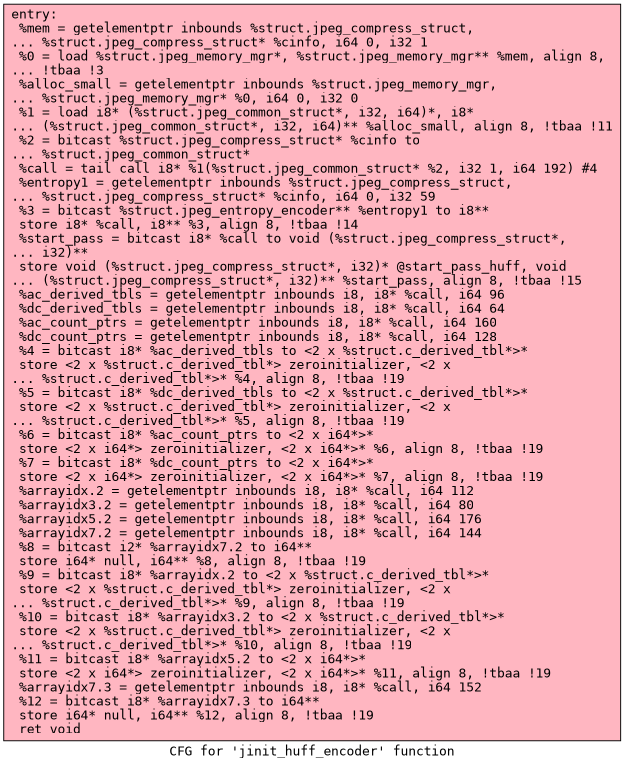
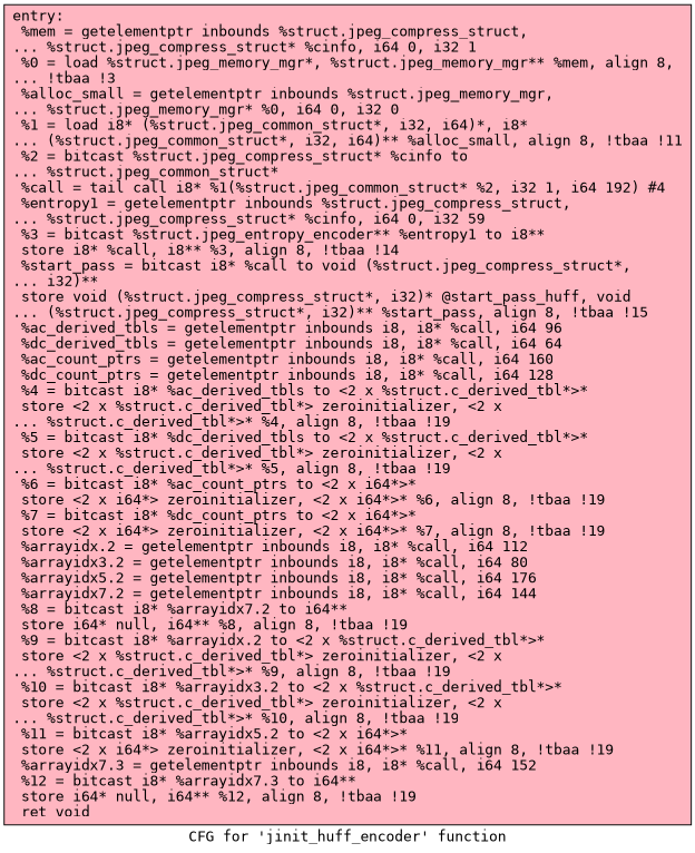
  digraph {
    label="CFG for 'jinit_huff_encoder' function"
    fontname="DejaVu Sans Mono"
-   n1 [fillcolor=lightpink label="{entry:\l  %mem = getelementptr inbounds %struct.jpeg_compress_struct,\l... %struct.jpeg_compress_struct* %cinfo, i64 0, i32 1\l  %0 = load %struct.jpeg_memory_mgr*, %struct.jpeg_memory_mgr** %mem, align 8,\l... !tbaa !3\l  %alloc_small = getelementptr inbounds %struct.jpeg_memory_mgr,\l... %struct.jpeg_memory_mgr* %0, i64 0, i32 0\l  %1 = load i8* (%struct.jpeg_common_struct*, i32, i64)*, i8*\l... (%struct.jpeg_common_struct*, i32, i64)** %alloc_small, align 8, !tbaa !11\l  %2 = bitcast %struct.jpeg_compress_struct* %cinfo to\l... %struct.jpeg_common_struct*\l  %call = tail call i8* %1(%struct.jpeg_common_struct* %2, i32 1, i64 192) #4\l  %entropy1 = getelementptr inbounds %struct.jpeg_compress_struct,\l... %struct.jpeg_compress_struct* %cinfo, i64 0, i32 59\l  %3 = bitcast %struct.jpeg_entropy_encoder** %entropy1 to i8**\l  store i8* %call, i8** %3, align 8, !tbaa !14\l  %start_pass = bitcast i8* %call to void (%struct.jpeg_compress_struct*,\l... i32)**\l  store void (%struct.jpeg_compress_struct*, i32)* @start_pass_huff, void\l... (%struct.jpeg_compress_struct*, i32)** %start_pass, align 8, !tbaa !15\l  %ac_derived_tbls = getelementptr inbounds i8, i8* %call, i64 96\l  %dc_derived_tbls = getelementptr inbounds i8, i8* %call, i64 64\l  %ac_count_ptrs = getelementptr inbounds i8, i8* %call, i64 160\l  %dc_count_ptrs = getelementptr inbounds i8, i8* %call, i64 128\l  %4 = bitcast i8* %ac_derived_tbls to \<2 x %struct.c_derived_tbl*\>*\l  store \<2 x %struct.c_derived_tbl*\> zeroinitializer, \<2 x\l... %struct.c_derived_tbl*\>* %4, align 8, !tbaa !19\l  %5 = bitcast i8* %dc_derived_tbls to \<2 x %struct.c_derived_tbl*\>*\l  store \<2 x %struct.c_derived_tbl*\> zeroinitializer, \<2 x\l... %struct.c_derived_tbl*\>* %5, align 8, !tbaa !19\l  %6 = bitcast i8* %ac_count_ptrs to \<2 x i64*\>*\l  store \<2 x i64*\> zeroinitializer, \<2 x i64*\>* %6, align 8, !tbaa !19\l  %7 = bitcast i8* %dc_count_ptrs to \<2 x i64*\>*\l  store \<2 x i64*\> zeroinitializer, \<2 x i64*\>* %7, align 8, !tbaa !19\l  %arrayidx.2 = getelementptr inbounds i8, i8* %call, i64 112\l  %arrayidx3.2 = getelementptr inbounds i8, i8* %call, i64 80\l  %arrayidx5.2 = getelementptr inbounds i8, i8* %call, i64 176\l  %arrayidx7.2 = getelementptr inbounds i8, i8* %call, i64 144\l  %8 = bitcast i2* %arrayidx7.2 to i64**\l  store i64* null, i64** %8, align 8, !tbaa !19\l  %9 = bitcast i8* %arrayidx.2 to \<2 x %struct.c_derived_tbl*\>*\l  store \<2 x %struct.c_derived_tbl*\> zeroinitializer, \<2 x\l... %struct.c_derived_tbl*\>* %9, align 8, !tbaa !19\l  %10 = bitcast i8* %arrayidx3.2 to \<2 x %struct.c_derived_tbl*\>*\l  store \<2 x %struct.c_derived_tbl*\> zeroinitializer, \<2 x\l... %struct.c_derived_tbl*\>* %10, align 8, !tbaa !19\l  %11 = bitcast i8* %arrayidx5.2 to \<2 x i64*\>*\l  store \<2 x i64*\> zeroinitializer, \<2 x i64*\>* %11, align 8, !tbaa !19\l  %arrayidx7.3 = getelementptr inbounds i8, i8* %call, i64 152\l  %12 = bitcast i8* %arrayidx7.3 to i64**\l  store i64* null, i64** %12, align 8, !tbaa !19\l  ret void\l}" shape=record style=filled fontname="DejaVu Sans Mono"]
+   n1 [fillcolor=lightpink label="{entry:\l  %mem = getelementptr inbounds %struct.jpeg_compress_struct,\l... %struct.jpeg_compress_struct* %cinfo, i64 0, i32 1\l  %0 = load %struct.jpeg_memory_mgr*, %struct.jpeg_memory_mgr** %mem, align 8,\l... !tbaa !3\l  %alloc_small = getelementptr inbounds %struct.jpeg_memory_mgr,\l... %struct.jpeg_memory_mgr* %0, i64 0, i32 0\l  %1 = load i8* (%struct.jpeg_common_struct*, i32, i64)*, i8*\l... (%struct.jpeg_common_struct*, i32, i64)** %alloc_small, align 8, !tbaa !11\l  %2 = bitcast %struct.jpeg_compress_struct* %cinfo to\l... %struct.jpeg_common_struct*\l  %call = tail call i8* %1(%struct.jpeg_common_struct* %2, i32 1, i64 192) #4\l  %entropy1 = getelementptr inbounds %struct.jpeg_compress_struct,\l... %struct.jpeg_compress_struct* %cinfo, i64 0, i32 59\l  %3 = bitcast %struct.jpeg_entropy_encoder** %entropy1 to i8**\l  store i8* %call, i8** %3, align 8, !tbaa !14\l  %start_pass = bitcast i8* %call to void (%struct.jpeg_compress_struct*,\l... i32)**\l  store void (%struct.jpeg_compress_struct*, i32)* @start_pass_huff, void\l... (%struct.jpeg_compress_struct*, i32)** %start_pass, align 8, !tbaa !15\l  %ac_derived_tbls = getelementptr inbounds i8, i8* %call, i64 96\l  %dc_derived_tbls = getelementptr inbounds i8, i8* %call, i64 64\l  %ac_count_ptrs = getelementptr inbounds i8, i8* %call, i64 160\l  %dc_count_ptrs = getelementptr inbounds i8, i8* %call, i64 128\l  %4 = bitcast i8* %ac_derived_tbls to \<2 x %struct.c_derived_tbl*\>*\l  store \<2 x %struct.c_derived_tbl*\> zeroinitializer, \<2 x\l... %struct.c_derived_tbl*\>* %4, align 8, !tbaa !19\l  %5 = bitcast i8* %dc_derived_tbls to \<2 x %struct.c_derived_tbl*\>*\l  store \<2 x %struct.c_derived_tbl*\> zeroinitializer, \<2 x\l... %struct.c_derived_tbl*\>* %5, align 8, !tbaa !19\l  %6 = bitcast i8* %ac_count_ptrs to \<2 x i64*\>*\l  store \<2 x i64*\> zeroinitializer, \<2 x i64*\>* %6, align 8, !tbaa !19\l  %7 = bitcast i8* %dc_count_ptrs to \<2 x i64*\>*\l  store \<2 x i64*\> zeroinitializer, \<2 x i64*\>* %7, align 8, !tbaa !19\l  %arrayidx.2 = getelementptr inbounds i8, i8* %call, i64 112\l  %arrayidx3.2 = getelementptr inbounds i8, i8* %call, i64 80\l  %arrayidx5.2 = getelementptr inbounds i8, i8* %call, i64 176\l  %arrayidx7.2 = getelementptr inbounds i8, i8* %call, i64 144\l  %8 = bitcast i8* %arrayidx7.2 to i64**\l  store i64* null, i64** %8, align 8, !tbaa !19\l  %9 = bitcast i8* %arrayidx.2 to \<2 x %struct.c_derived_tbl*\>*\l  store \<2 x %struct.c_derived_tbl*\> zeroinitializer, \<2 x\l... %struct.c_derived_tbl*\>* %9, align 8, !tbaa !19\l  %10 = bitcast i8* %arrayidx3.2 to \<2 x %struct.c_derived_tbl*\>*\l  store \<2 x %struct.c_derived_tbl*\> zeroinitializer, \<2 x\l... %struct.c_derived_tbl*\>* %10, align 8, !tbaa !19\l  %11 = bitcast i8* %arrayidx5.2 to \<2 x i64*\>*\l  store \<2 x i64*\> zeroinitializer, \<2 x i64*\>* %11, align 8, !tbaa !19\l  %arrayidx7.3 = getelementptr inbounds i8, i8* %call, i64 152\l  %12 = bitcast i8* %arrayidx7.3 to i64**\l  store i64* null, i64** %12, align 8, !tbaa !19\l  ret void\l}" shape=record style=filled fontname="DejaVu Sans Mono"]
  }
